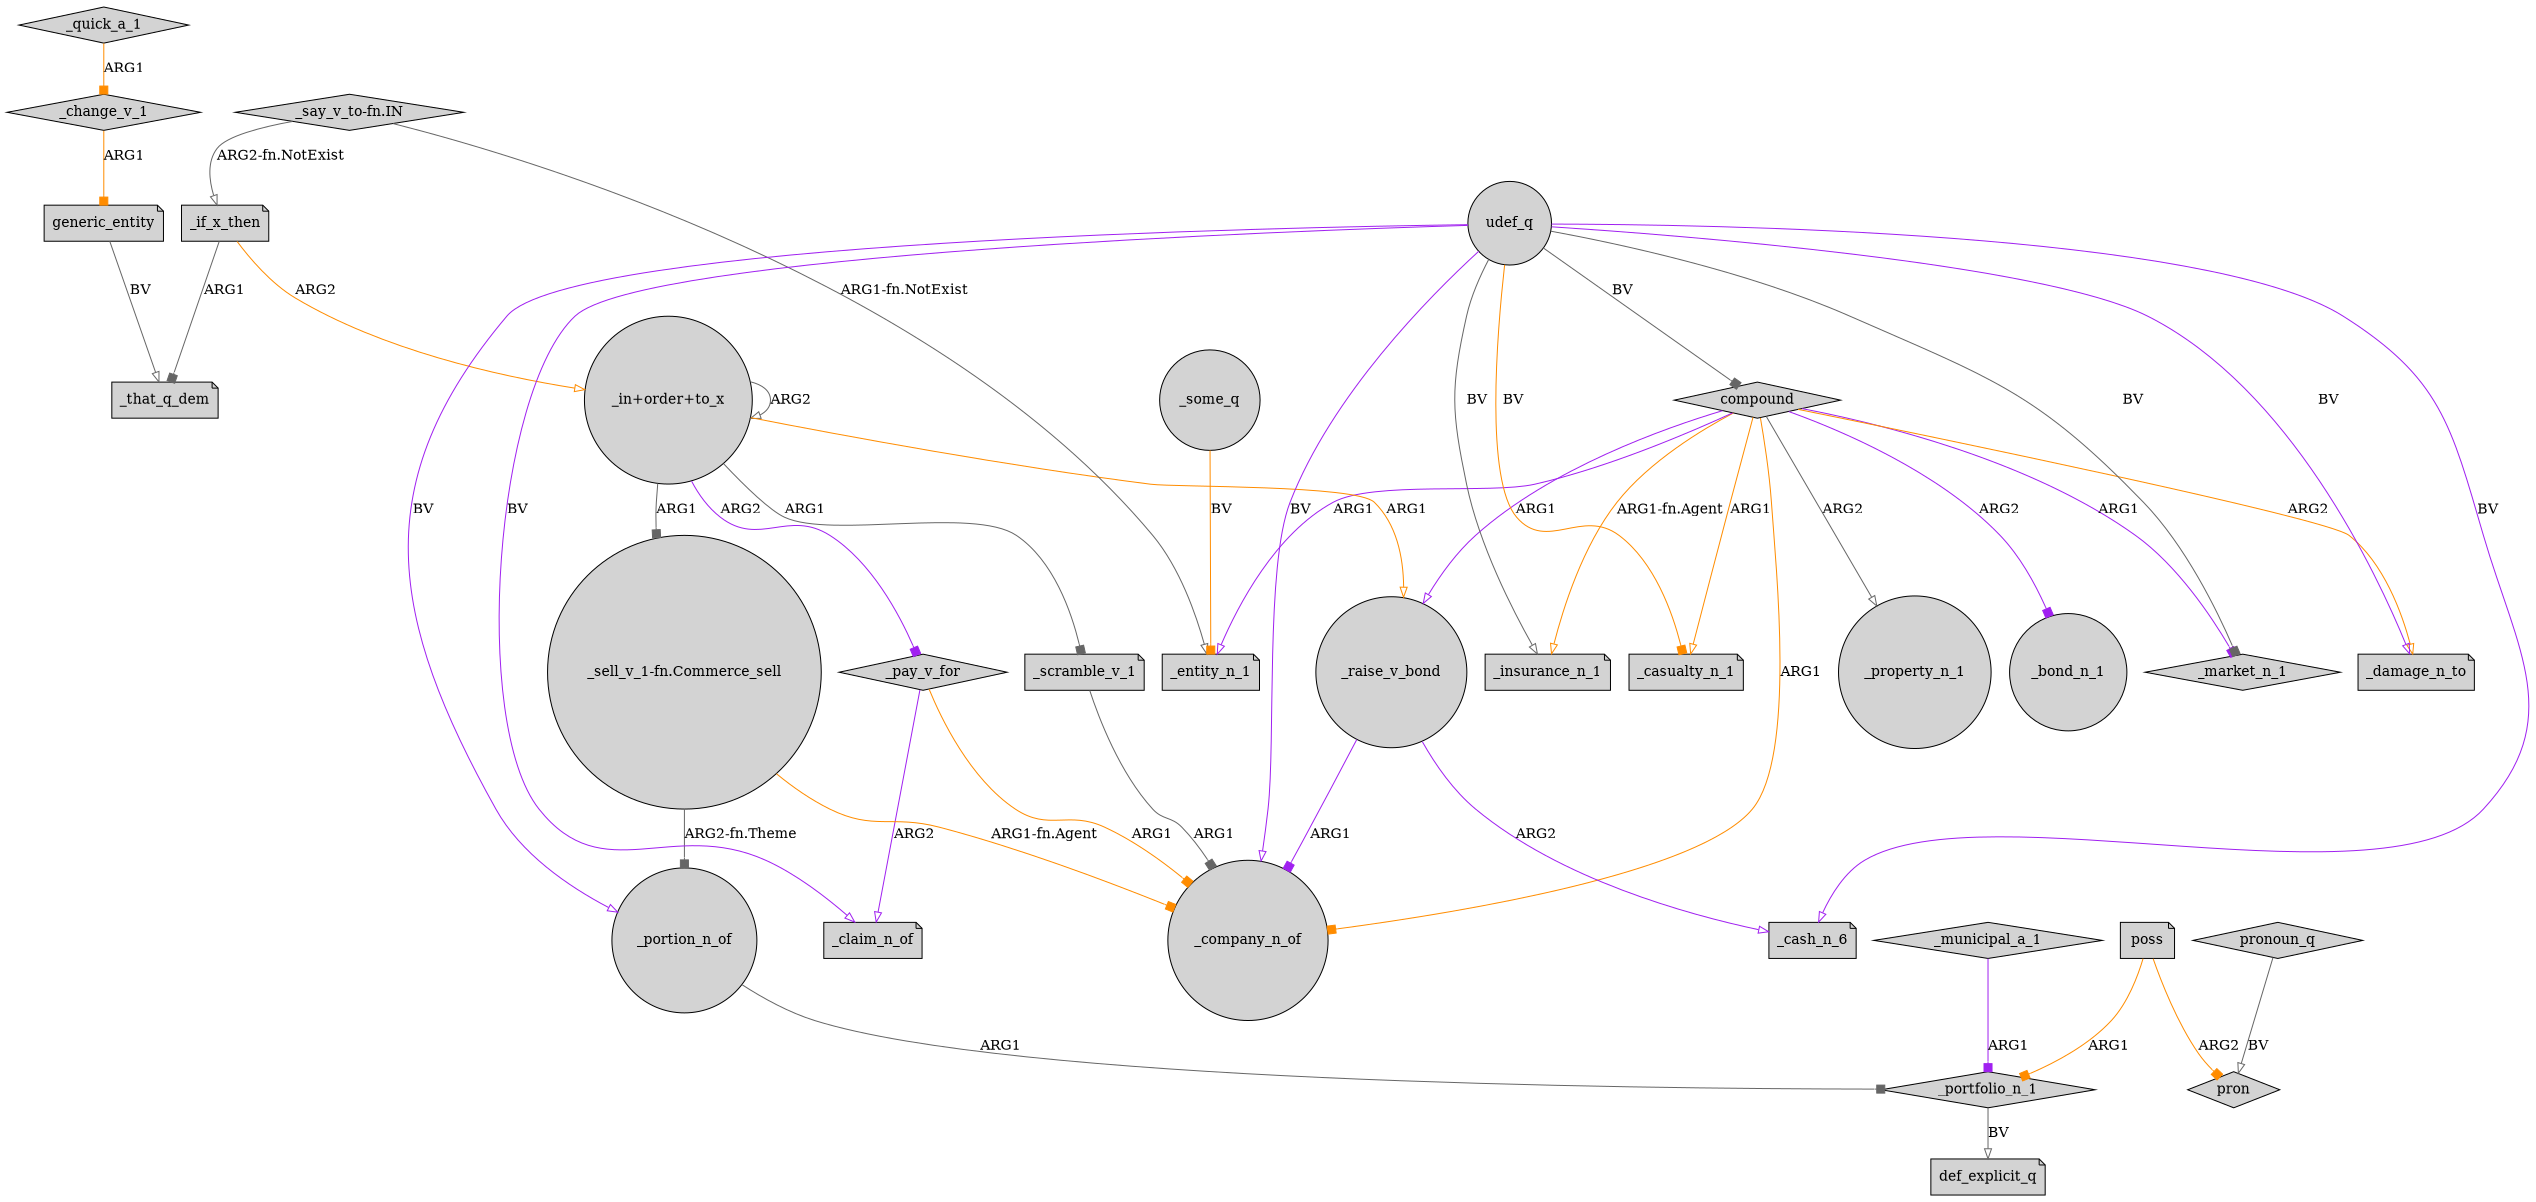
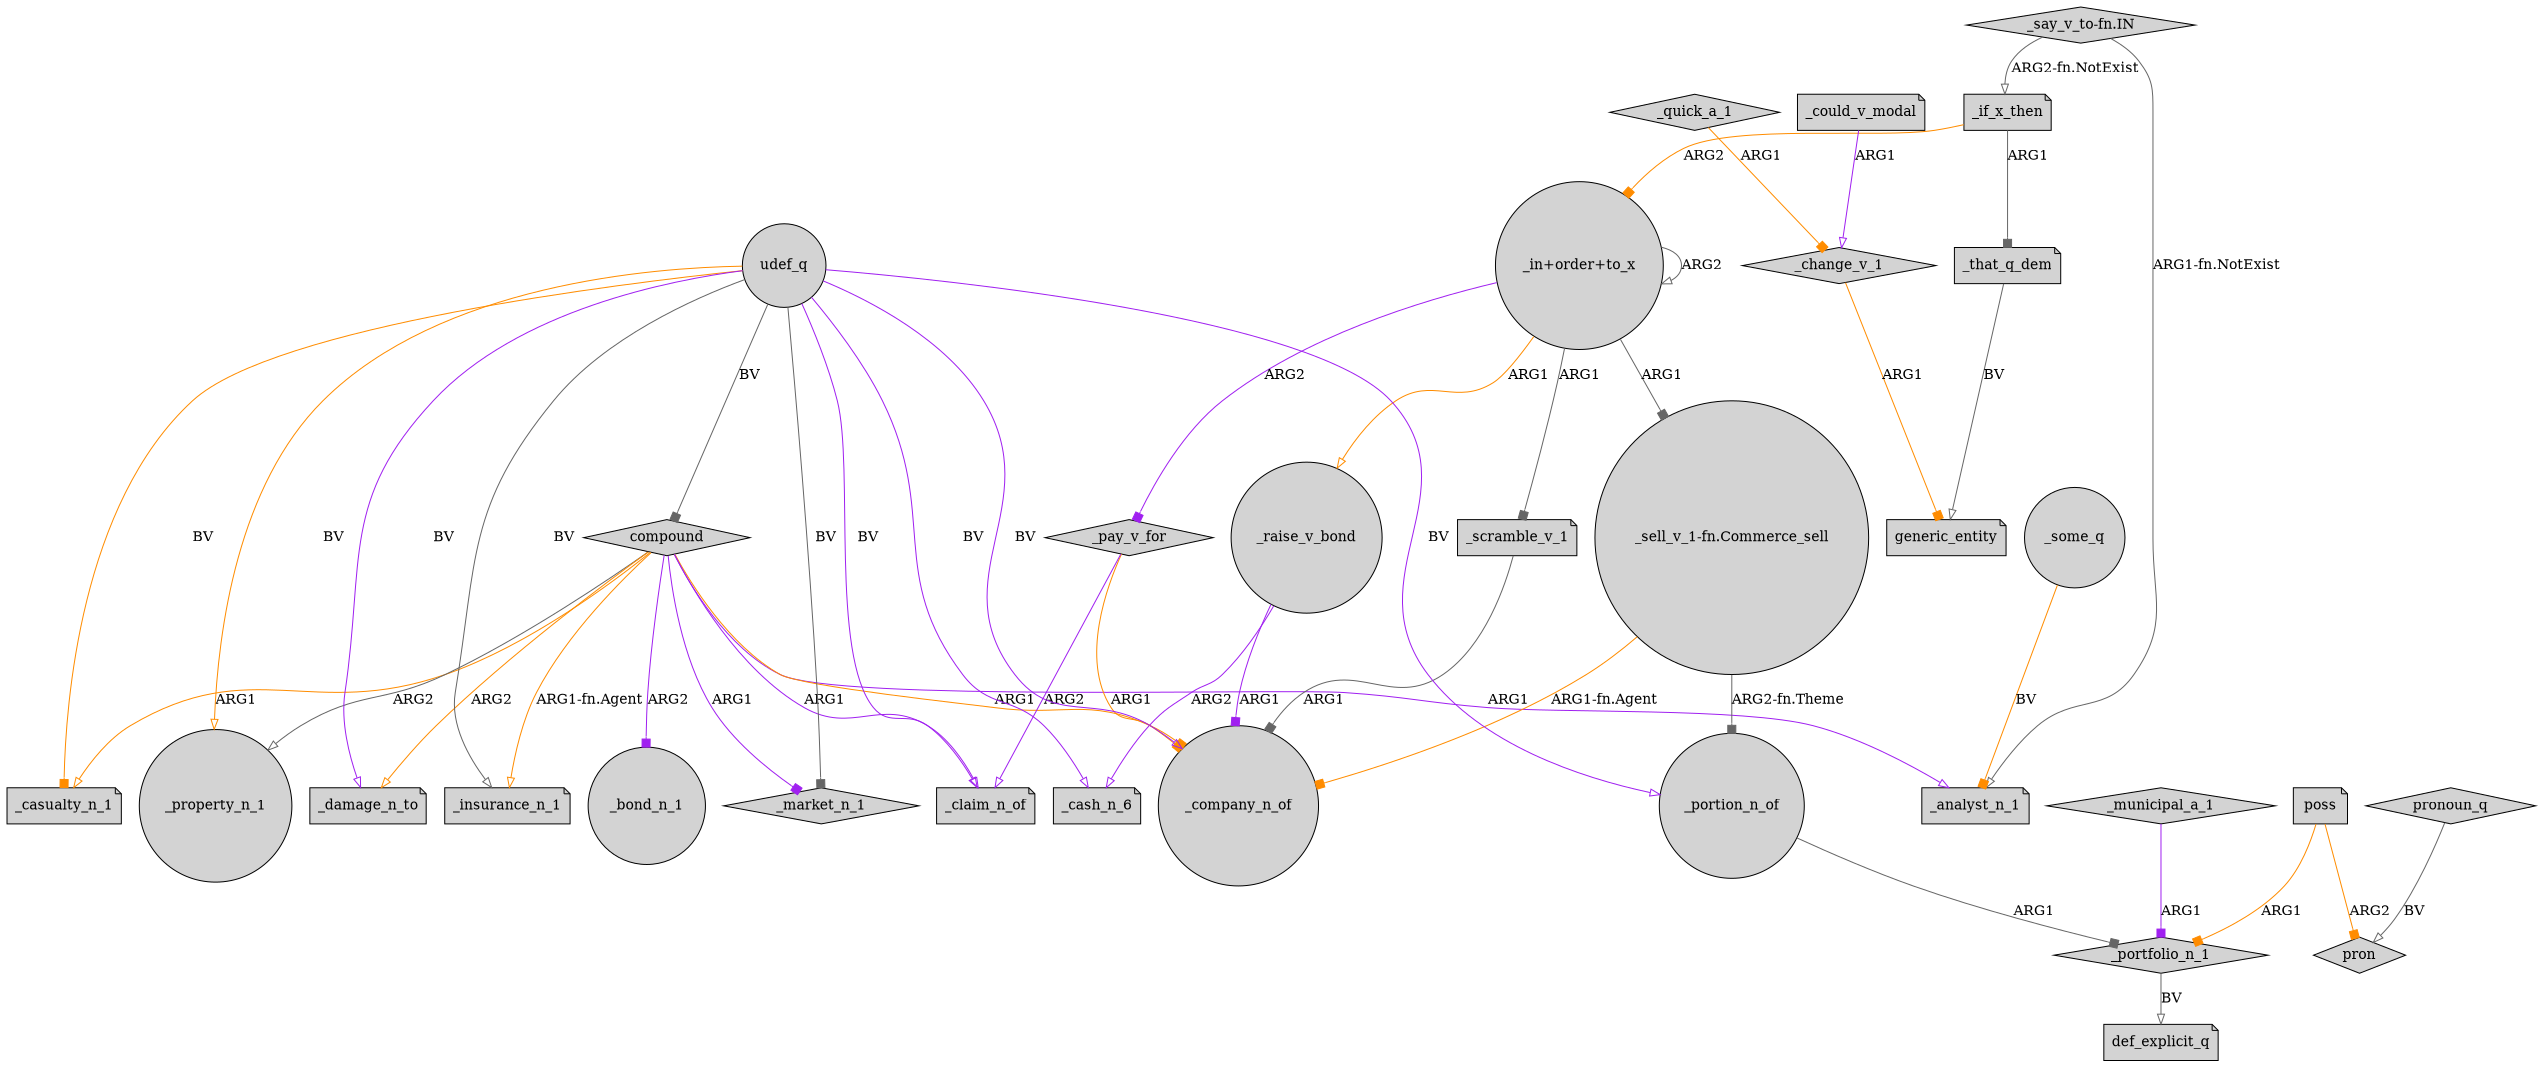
  digraph {
    fontname="DejaVu Serif"
    node [fontname="DejaVu Serif" shape=note style=filled]
    edge [arrowhead=onormal color=gray40 fontname="DejaVu Serif"]
    compound [shape=diamond]
    _insurance_n_1
-   _analyst_n_1 [label=_entity_n_1]
+   _analyst_n_1
    _company_n_of [shape=circle]
    _casualty_n_1
    _claim_n_of
    _property_n_1 [shape=circle]
    _market_n_1 [shape=diamond]
    _bond_n_1 [shape=circle]
    _damage_n_to
    "_in+order+to_x" [shape=circle]
    n12 [label=_raise_v_bond shape=circle]
    _pay_v_for [shape=diamond]
    "_sell_v_1-fn.Commerce_sell" [shape=circle]
    _scramble_v_1
    n16 [label=_cash_n_6]
    _portion_n_of [shape=circle]
    "_say_v_to-fn.IN" [shape=diamond]
    _if_x_then
    _that_q_dem
    _quick_a_1 [shape=diamond]
    _change_v_1 [shape=diamond]
    generic_entity
    pron [shape=diamond]
    poss
    _portfolio_n_1 [shape=diamond]
    def_explicit_q
    udef_q [shape=circle]
    _municipal_a_1 [shape=diamond]
+   _could_v_modal
    pronoun_q [shape=diamond]
    _some_q [shape=circle]
    compound -> _insurance_n_1 [color=darkorange label="ARG1-fn.Agent"]
    compound -> _analyst_n_1 [color=purple label=ARG1]
    compound -> _company_n_of [arrowhead=box color=darkorange label=ARG1]
    compound -> _casualty_n_1 [color=darkorange label=ARG1]
-   compound -> n12 [color=purple label=ARG1]
+   compound -> _claim_n_of [color=purple label=ARG1]
    compound -> _property_n_1 [label=ARG2]
    compound -> _market_n_1 [arrowhead=box color=purple label=ARG1]
    compound -> _bond_n_1 [arrowhead=box color=purple label=ARG2]
    compound -> _damage_n_to [color=darkorange label=ARG2]
    "_in+order+to_x" -> "_in+order+to_x" [label=ARG2]
    "_in+order+to_x" -> n12 [color=darkorange label=ARG1]
    "_in+order+to_x" -> _pay_v_for [arrowhead=box color=purple label=ARG2]
    "_in+order+to_x" -> "_sell_v_1-fn.Commerce_sell" [arrowhead=box label=ARG1]
    "_in+order+to_x" -> _scramble_v_1 [arrowhead=box label=ARG1]
    n12 -> _company_n_of [arrowhead=box color=purple label=ARG1]
    n12 -> n16 [color=purple label=ARG2]
    _pay_v_for -> _company_n_of [arrowhead=box color=darkorange label=ARG1]
    _pay_v_for -> _claim_n_of [color=purple label=ARG2]
    "_sell_v_1-fn.Commerce_sell" -> _company_n_of [arrowhead=box color=darkorange label="ARG1-fn.Agent"]
    "_sell_v_1-fn.Commerce_sell" -> _portion_n_of [arrowhead=box label="ARG2-fn.Theme"]
    _scramble_v_1 -> _company_n_of [arrowhead=box label=ARG1]
    _portion_n_of -> _portfolio_n_1 [arrowhead=box label=ARG1]
    "_say_v_to-fn.IN" -> _analyst_n_1 [label="ARG1-fn.NotExist"]
    "_say_v_to-fn.IN" -> _if_x_then [label="ARG2-fn.NotExist"]
-   _if_x_then -> "_in+order+to_x" [color=darkorange label=ARG2]
+   _if_x_then -> "_in+order+to_x" [arrowhead=box color=darkorange label=ARG2]
    _if_x_then -> _that_q_dem [arrowhead=box label=ARG1]
-   generic_entity -> _that_q_dem [label=BV]
+   _that_q_dem -> generic_entity [label=BV]
    _quick_a_1 -> _change_v_1 [arrowhead=box color=darkorange label=ARG1]
    _change_v_1 -> generic_entity [arrowhead=box color=darkorange label=ARG1]
    poss -> pron [arrowhead=box color=darkorange label=ARG2]
    poss -> _portfolio_n_1 [arrowhead=box color=darkorange label=ARG1]
    _portfolio_n_1 -> def_explicit_q [label=BV]
    udef_q -> compound [arrowhead=box label=BV]
    udef_q -> _insurance_n_1 [label=BV]
    udef_q -> _company_n_of [color=purple label=BV]
    udef_q -> _casualty_n_1 [arrowhead=box color=darkorange label=BV]
    udef_q -> _claim_n_of [color=purple label=BV]
+   udef_q -> _property_n_1 [color=darkorange label=BV]
    udef_q -> _market_n_1 [arrowhead=box label=BV]
    udef_q -> _damage_n_to [color=purple label=BV]
    udef_q -> n16 [color=purple label=BV]
    udef_q -> _portion_n_of [color=purple label=BV]
    _municipal_a_1 -> _portfolio_n_1 [arrowhead=box color=purple label=ARG1]
+   _could_v_modal -> _change_v_1 [color=purple label=ARG1]
    pronoun_q -> pron [label=BV]
    _some_q -> _analyst_n_1 [arrowhead=box color=darkorange label=BV]
  }
